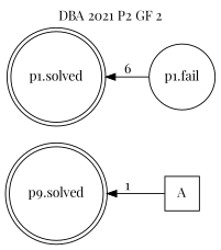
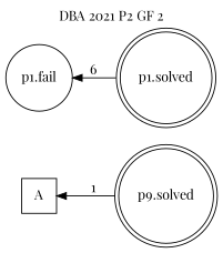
  digraph {
    fontname="Playfair Display"
    label=" DBA 2021 P2 GF 2 "
    labelloc=tl
    rankdir=RL
    node [fontname="Playfair Display" shape=doublecircle]
    edge [fontname="Playfair Display"]
    n1 [label=A shape=square]
    n2 [label="p9.solved"]
    n3 [label="p1.fail" shape=circle]
    n4 [label="p1.solved"]
-   n1 -> n2 [label=1]
-   n3 -> n4 [label=6]
+   n2 -> n1 [label=1]
+   n4 -> n3 [label=6]
  }
